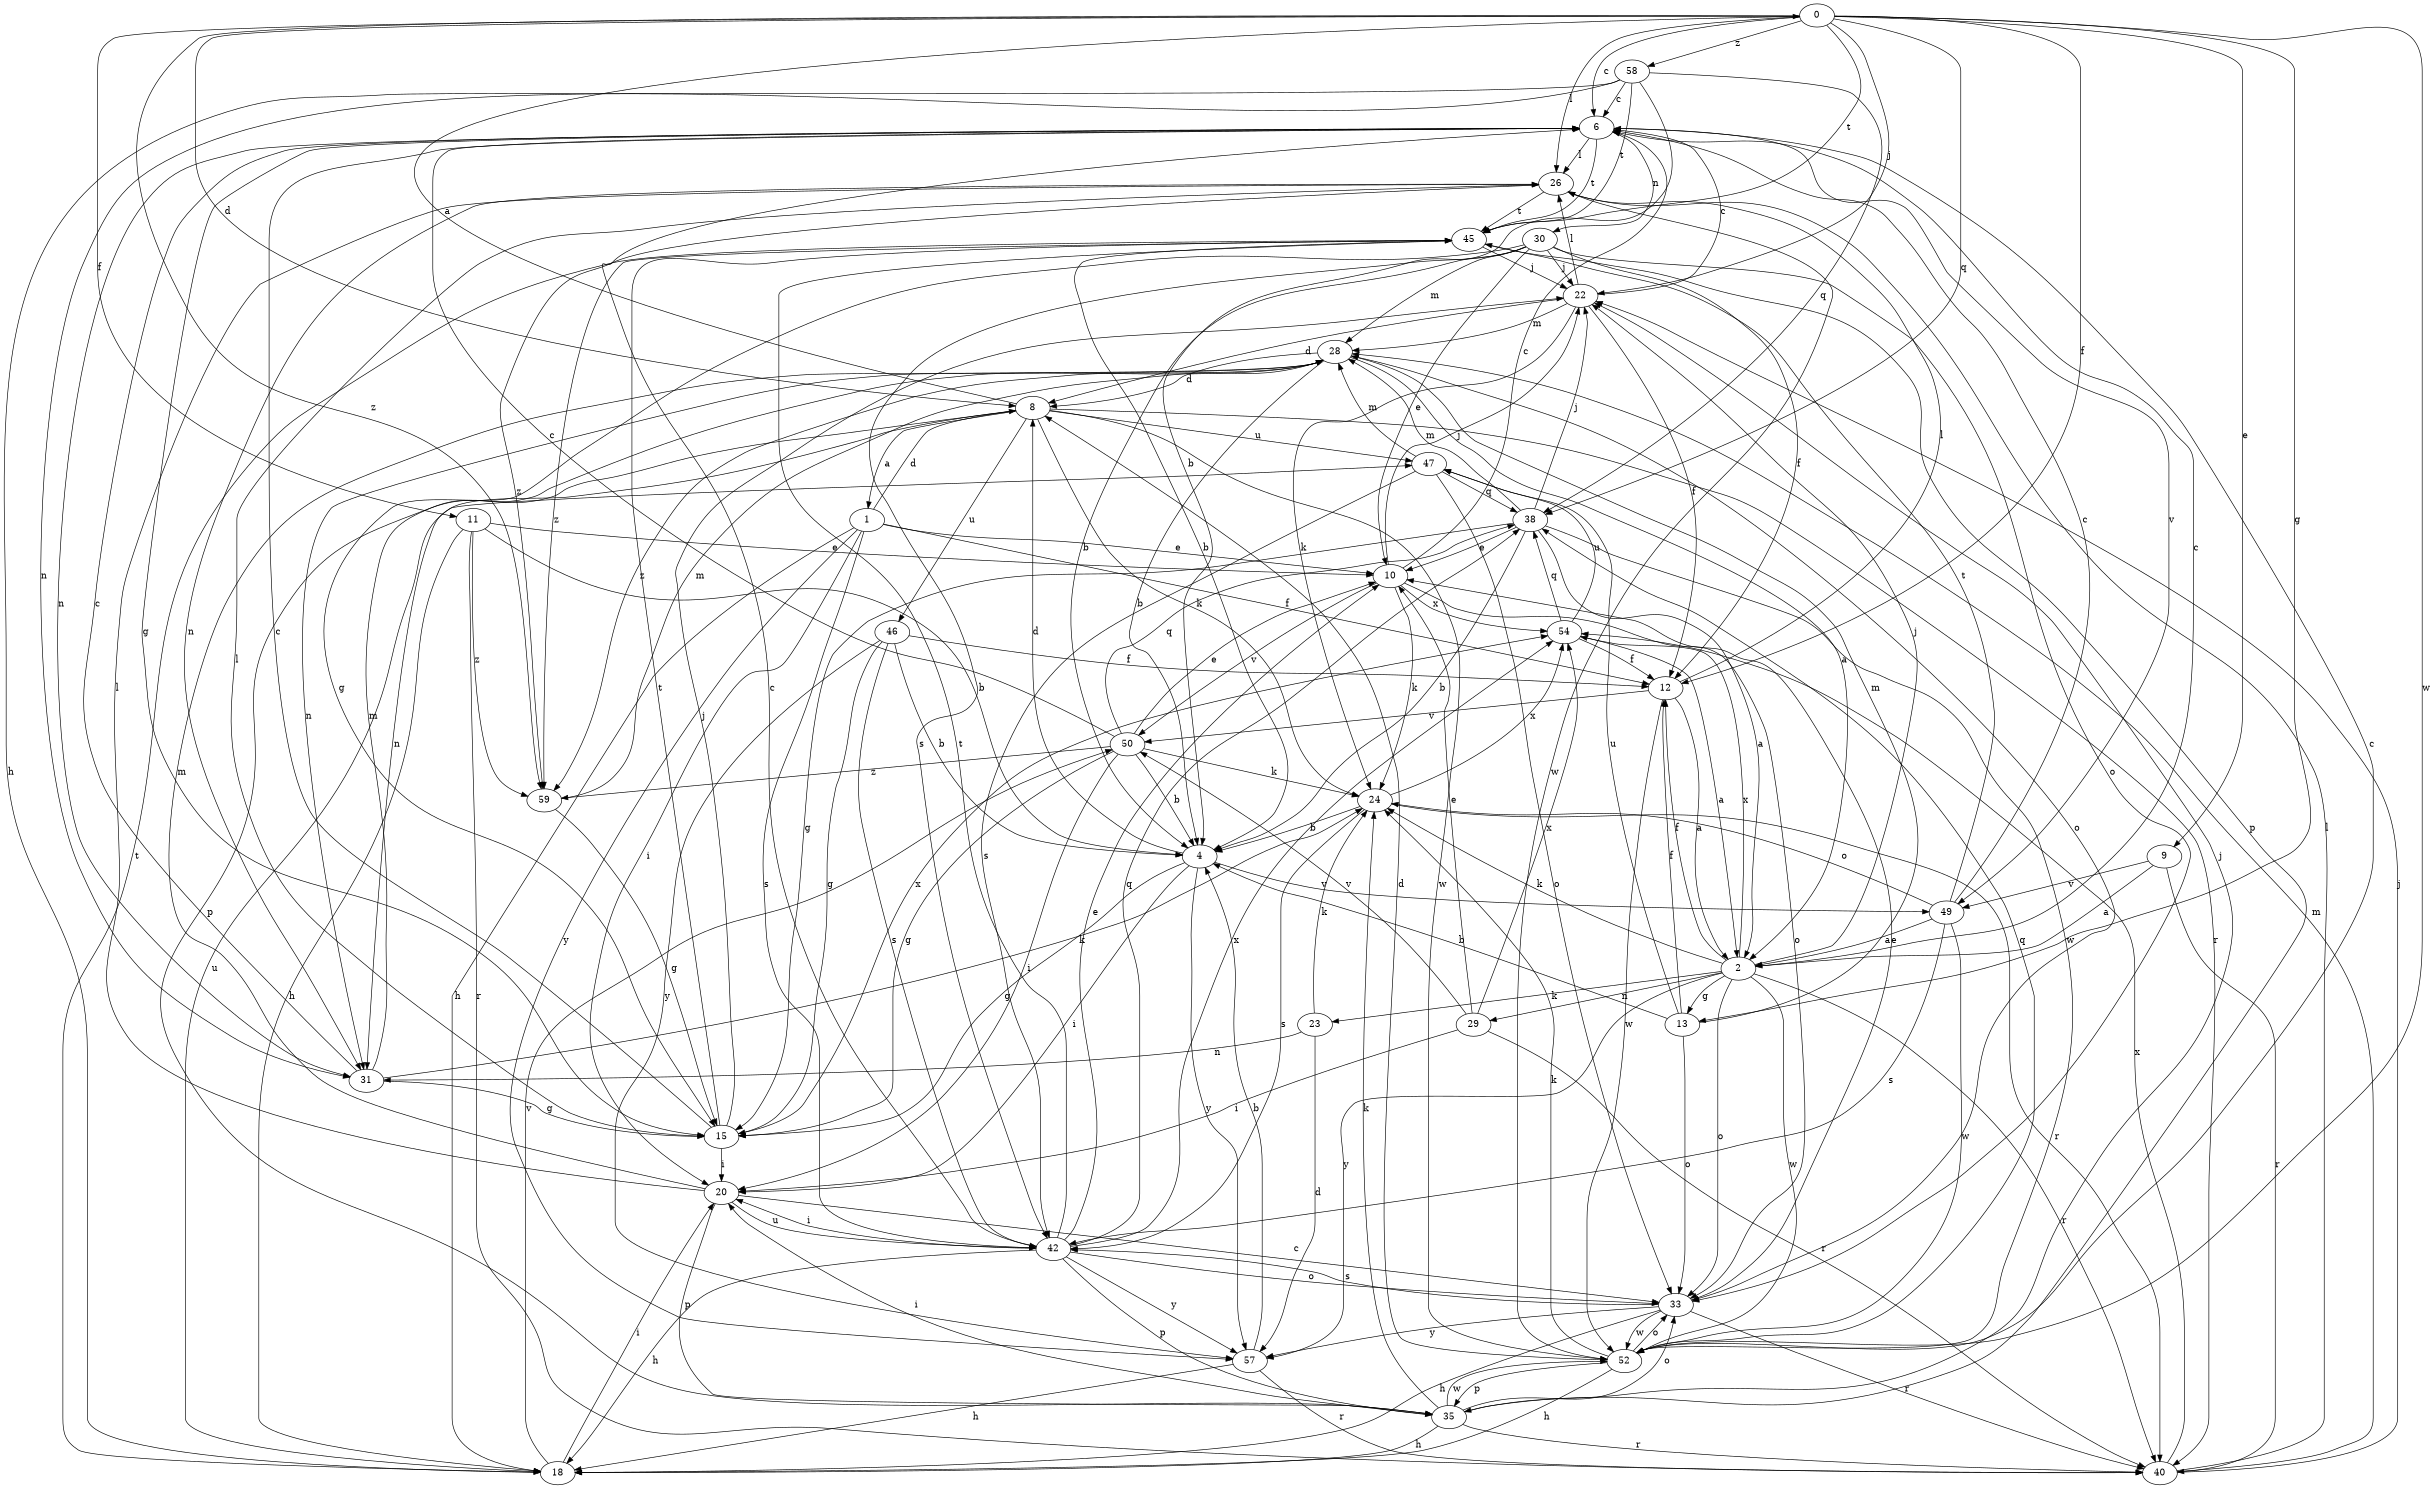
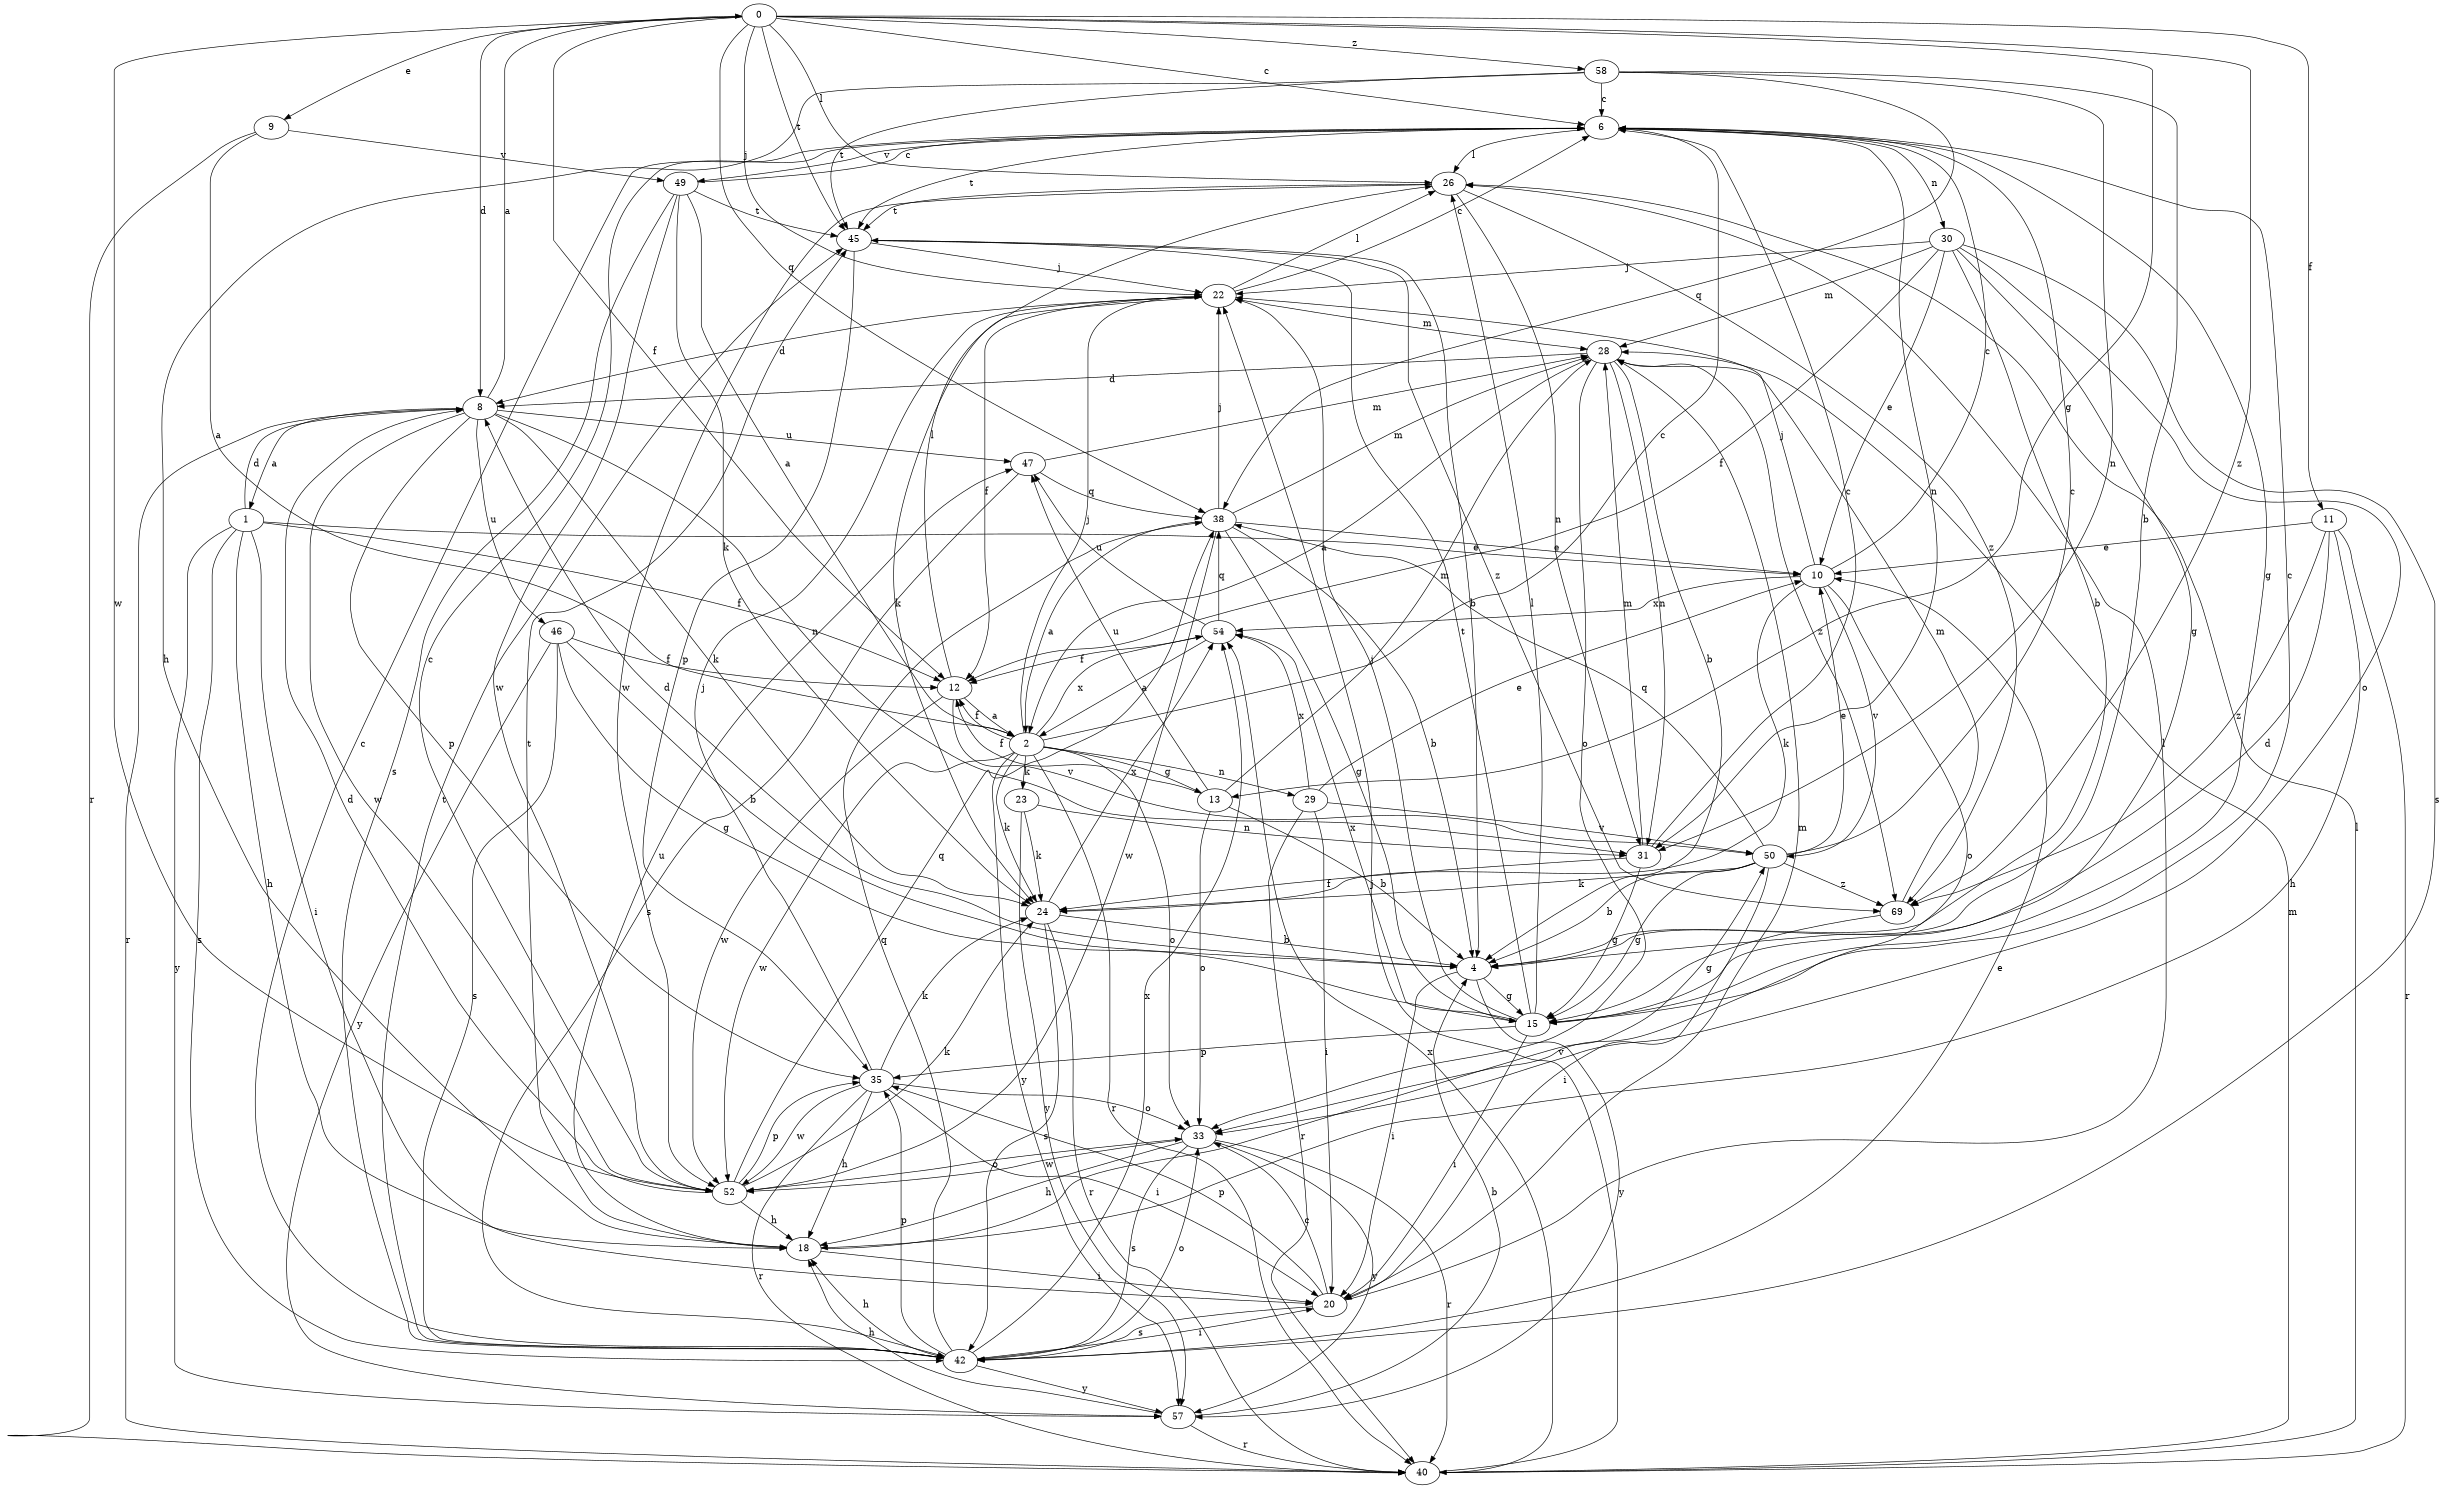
  strict digraph {
    0
    6
    8
    9
    11
    12
    13
    22
    26
    38
    45
    52
    58
-   59
+   59 [label=69]
    4
    20
    57
    49
    15
    30
    31
    1
    24
    40
    35
    46
    47
    2
    10
    18
    50
    33
    28
    42
    54
    23
    29
    0 -> 6 [label=c]
    0 -> 8 [label=d]
    0 -> 9 [label=e]
    0 -> 11 [label=f]
    0 -> 12 [label=f]
    0 -> 13 [label=g]
    0 -> 22 [label=j]
    0 -> 26 [label=l]
    0 -> 38 [label=q]
    0 -> 45 [label=t]
    0 -> 52 [label=w]
    0 -> 58 [label=z]
    0 -> 59 [label=z]
    6 -> 26 [label=l]
    6 -> 45 [label=t]
    6 -> 49 [label=v]
    6 -> 15 [label=g]
    6 -> 30 [label=n]
    6 -> 31 [label=n]
    8 -> 0 [label=a]
    8 -> 52 [label=w]
    8 -> 31 [label=n]
    8 -> 1 [label=a]
    8 -> 24 [label=k]
    8 -> 40 [label=r]
    8 -> 35 [label=p]
    8 -> 46 [label=u]
    8 -> 47 [label=u]
    9 -> 49 [label=v]
    9 -> 40 [label=r]
    9 -> 2 [label=a]
    11 -> 59 [label=z]
-   11 -> 4 [label=b]
+   11 -> 4 [label=d]
    11 -> 40 [label=r]
    11 -> 10 [label=e]
    11 -> 18 [label=h]
    12 -> 26 [label=l]
    12 -> 52 [label=w]
    12 -> 2 [label=a]
    12 -> 50 [label=v]
    13 -> 12 [label=f]
    13 -> 4 [label=b]
    13 -> 47 [label=u]
    13 -> 33 [label=o]
    13 -> 28 [label=m]
    22 -> 6 [label=c]
    22 -> 8 [label=d]
    22 -> 12 [label=f]
    22 -> 26 [label=l]
    22 -> 24 [label=k]
    22 -> 28 [label=m]
    26 -> 45 [label=t]
    26 -> 52 [label=w]
    26 -> 59 [label=z]
    26 -> 31 [label=n]
    38 -> 22 [label=j]
    38 -> 52 [label=w]
    38 -> 4 [label=b]
    38 -> 15 [label=g]
    38 -> 2 [label=a]
    38 -> 10 [label=e]
    38 -> 28 [label=m]
    45 -> 22 [label=j]
    45 -> 59 [label=z]
    45 -> 4 [label=b]
    45 -> 35 [label=p]
    52 -> 6 [label=c]
    52 -> 8 [label=d]
    52 -> 38 [label=q]
    52 -> 24 [label=k]
    52 -> 35 [label=p]
    52 -> 18 [label=h]
    52 -> 33 [label=o]
    58 -> 6 [label=c]
    58 -> 38 [label=q]
    58 -> 45 [label=t]
    58 -> 4 [label=b]
    58 -> 31 [label=n]
    58 -> 18 [label=h]
    59 -> 15 [label=g]
    59 -> 28 [label=m]
    4 -> 8 [label=d]
    4 -> 20 [label=i]
    4 -> 57 [label=y]
-   4 -> 49 [label=v]
    4 -> 15 [label=g]
    20 -> 26 [label=l]
    20 -> 35 [label=p]
    20 -> 33 [label=c]
    20 -> 28 [label=m]
-   20 -> 42 [label=u]
+   20 -> 42 [label=s]
    57 -> 4 [label=b]
    57 -> 40 [label=r]
    57 -> 18 [label=h]
    49 -> 6 [label=c]
    49 -> 45 [label=t]
    49 -> 52 [label=w]
-   49 -> 24 [label=o]
+   49 -> 24 [label=k]
    49 -> 2 [label=a]
    49 -> 42 [label=s]
    15 -> 6 [label=c]
    15 -> 22 [label=j]
    15 -> 26 [label=l]
    15 -> 45 [label=t]
    15 -> 20 [label=i]
+   15 -> 35 [label=p]
    15 -> 54 [label=x]
    30 -> 12 [label=f]
    30 -> 22 [label=j]
    30 -> 4 [label=b]
    30 -> 15 [label=g]
    30 -> 10 [label=e]
    30 -> 33 [label=o]
    30 -> 28 [label=m]
    30 -> 42 [label=s]
    31 -> 6 [label=c]
    31 -> 15 [label=g]
-   31 -> 24 [label=k]
+   31 -> 24 [label=f]
    31 -> 28 [label=m]
    1 -> 8 [label=d]
    1 -> 12 [label=f]
    1 -> 20 [label=i]
    1 -> 57 [label=y]
    1 -> 10 [label=e]
    1 -> 18 [label=h]
    1 -> 42 [label=s]
    24 -> 4 [label=b]
    24 -> 40 [label=r]
    24 -> 42 [label=s]
    24 -> 54 [label=x]
    40 -> 22 [label=j]
    40 -> 26 [label=l]
    40 -> 28 [label=m]
    40 -> 54 [label=x]
    35 -> 22 [label=j]
    35 -> 52 [label=w]
    35 -> 20 [label=i]
    35 -> 24 [label=k]
    35 -> 40 [label=r]
    35 -> 18 [label=h]
    35 -> 33 [label=o]
    46 -> 12 [label=f]
    46 -> 4 [label=b]
    46 -> 57 [label=y]
    46 -> 15 [label=g]
    46 -> 42 [label=s]
    47 -> 38 [label=q]
-   47 -> 33 [label=o]
    47 -> 28 [label=m]
    47 -> 42 [label=s]
    2 -> 6 [label=c]
    2 -> 12 [label=f]
    2 -> 13 [label=g]
    2 -> 22 [label=j]
    2 -> 52 [label=w]
    2 -> 57 [label=y]
    2 -> 24 [label=k]
    2 -> 40 [label=r]
    2 -> 33 [label=o]
    2 -> 54 [label=x]
    2 -> 23 [label=k]
    2 -> 29 [label=n]
    10 -> 6 [label=c]
    10 -> 22 [label=j]
    10 -> 24 [label=k]
    10 -> 50 [label=v]
    10 -> 33 [label=o]
    10 -> 54 [label=x]
    18 -> 45 [label=t]
    18 -> 20 [label=i]
    18 -> 47 [label=u]
    18 -> 50 [label=v]
    50 -> 6 [label=c]
    50 -> 38 [label=q]
    50 -> 59 [label=z]
    50 -> 4 [label=b]
    50 -> 20 [label=i]
    50 -> 15 [label=g]
    50 -> 24 [label=k]
    50 -> 10 [label=e]
    33 -> 52 [label=w]
    33 -> 57 [label=y]
    33 -> 40 [label=r]
-   33 -> 10 [label=e]
    33 -> 18 [label=h]
    33 -> 42 [label=s]
    28 -> 8 [label=d]
    28 -> 59 [label=z]
    28 -> 4 [label=b]
    28 -> 31 [label=n]
    28 -> 2 [label=a]
    28 -> 33 [label=o]
    42 -> 6 [label=c]
    42 -> 38 [label=q]
    42 -> 45 [label=t]
    42 -> 20 [label=i]
    42 -> 57 [label=y]
    42 -> 35 [label=p]
    42 -> 10 [label=e]
    42 -> 18 [label=h]
    42 -> 33 [label=o]
    42 -> 54 [label=x]
    54 -> 12 [label=f]
    54 -> 38 [label=q]
    54 -> 47 [label=u]
    54 -> 2 [label=a]
-   23 -> 57 [label=d]
+   23 -> 57 [label=y]
    23 -> 31 [label=n]
    23 -> 24 [label=k]
    29 -> 20 [label=i]
    29 -> 40 [label=r]
    29 -> 10 [label=e]
    29 -> 50 [label=v]
    29 -> 54 [label=x]
  }
